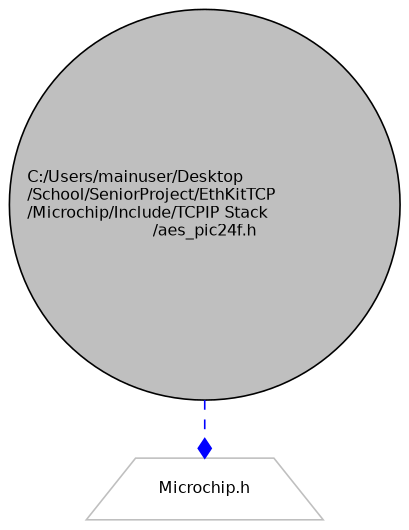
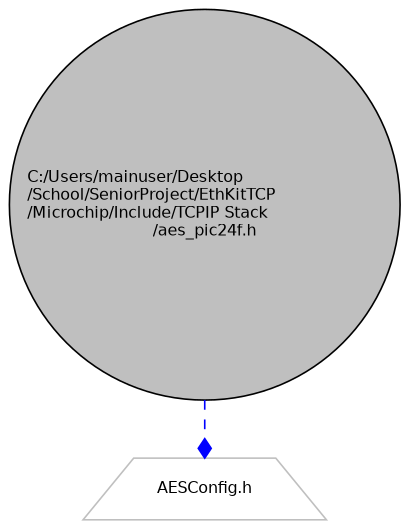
  digraph {
    node [fontname=Helvetica fontsize=10 style=filled]
    n1 [color=black fillcolor=grey75 fontcolor=black height=0.2 label="C:/Users/mainuser/Desktop\l/School/SeniorProject/EthKitTCP\l/Microchip/Include/TCPIP Stack\l/aes_pic24f.h" shape=circle width=0.4]
-   n2 [color=grey75 fillcolor=white height=0.2 label="Microchip.h" shape=trapezium width=0.4]
+   n2 [color=grey75 fillcolor=white height=0.2 label="AESConfig.h" shape=trapezium width=0.4]
    n1 -> n2 [color=blue fontname=Helvetica fontsize=10 labelfontname=Helvetica labelfontsize=10 style=dashed arrowhead=diamond]
  }
